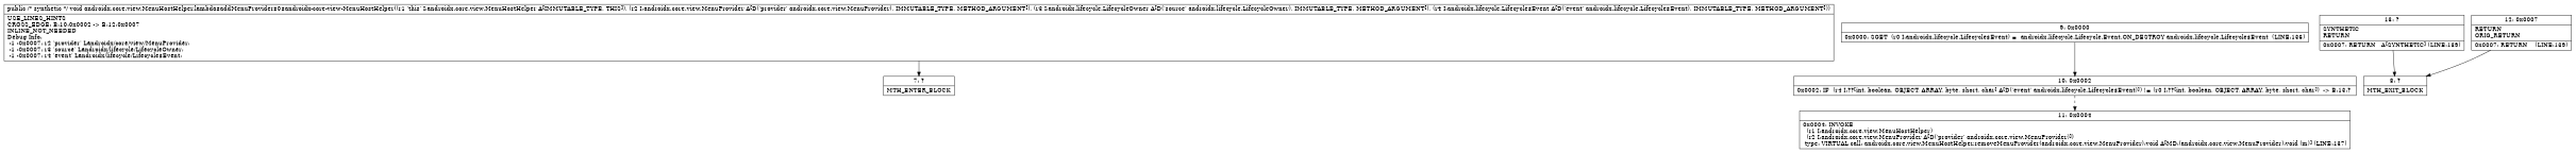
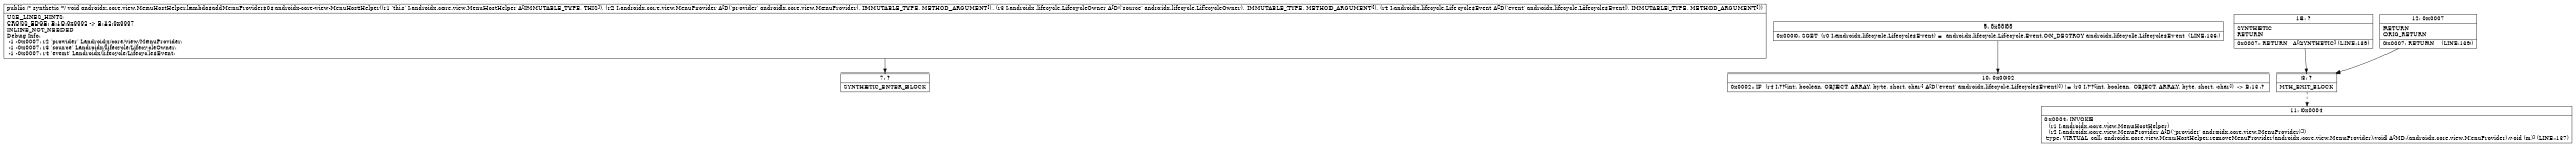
  digraph {
    fontname="DejaVu Serif"
    node [fontname="DejaVu Serif" shape=record]
    edge [fontname="DejaVu Serif"]
-   n1 [label="{7\:\ ?|MTH_ENTER_BLOCK\l}"]
+   n1 [label="{7\:\ ?|SYNTHETIC_ENTER_BLOCK\l}"]
    n2 [label="{9\:\ 0x0000|0x0000: SGET  (r0 I:androidx.lifecycle.Lifecycle$Event) =  androidx.lifecycle.Lifecycle.Event.ON_DESTROY androidx.lifecycle.Lifecycle$Event  (LINE:136)\l}"]
    n3 [label="{10\:\ 0x0002|0x0002: IF  (r4 I:??[int, boolean, OBJECT, ARRAY, byte, short, char] A[D('event' androidx.lifecycle.Lifecycle$Event)]) != (r0 I:??[int, boolean, OBJECT, ARRAY, byte, short, char])  \-\> B:13:? \l}"]
    n4 [label="{11\:\ 0x0004|0x0004: INVOKE  \l  (r1 I:androidx.core.view.MenuHostHelper)\l  (r2 I:androidx.core.view.MenuProvider A[D('provider' androidx.core.view.MenuProvider)])\l type: VIRTUAL call: androidx.core.view.MenuHostHelper.removeMenuProvider(androidx.core.view.MenuProvider):void A[MD:(androidx.core.view.MenuProvider):void (m)] (LINE:137)\l}"]
    n5 [label="{13\:\ ?|SYNTHETIC\lRETURN\l|0x0007: RETURN   A[SYNTHETIC] (LINE:139)\l}"]
    n6 [label="{8\:\ ?|MTH_EXIT_BLOCK\l}"]
    n7 [label="{12\:\ 0x0007|RETURN\lORIG_RETURN\l|0x0007: RETURN    (LINE:139)\l}"]
    n8 [label="{public \/* synthetic *\/ void androidx.core.view.MenuHostHelper.lambda$addMenuProvider$0$androidx\-core\-view\-MenuHostHelper((r1 'this' I:androidx.core.view.MenuHostHelper A[IMMUTABLE_TYPE, THIS]), (r2 I:androidx.core.view.MenuProvider A[D('provider' androidx.core.view.MenuProvider), IMMUTABLE_TYPE, METHOD_ARGUMENT]), (r3 I:androidx.lifecycle.LifecycleOwner A[D('source' androidx.lifecycle.LifecycleOwner), IMMUTABLE_TYPE, METHOD_ARGUMENT]), (r4 I:androidx.lifecycle.Lifecycle$Event A[D('event' androidx.lifecycle.Lifecycle$Event), IMMUTABLE_TYPE, METHOD_ARGUMENT]))  | USE_LINES_HINTS\lCROSS_EDGE: B:10:0x0002 \-\> B:12:0x0007\lINLINE_NOT_NEEDED\lDebug Info:\l  \-1 \-0x0007: r2 'provider' Landroidx\/core\/view\/MenuProvider;\l  \-1 \-0x0007: r3 'source' Landroidx\/lifecycle\/LifecycleOwner;\l  \-1 \-0x0007: r4 'event' Landroidx\/lifecycle\/Lifecycle$Event;\l}"]
    n2 -> n3
-   n3 -> n4 [style=dashed]
+   n6 -> n4 [style=dashed]
    n5 -> n6
    n7 -> n6
    n8 -> n1
  }
